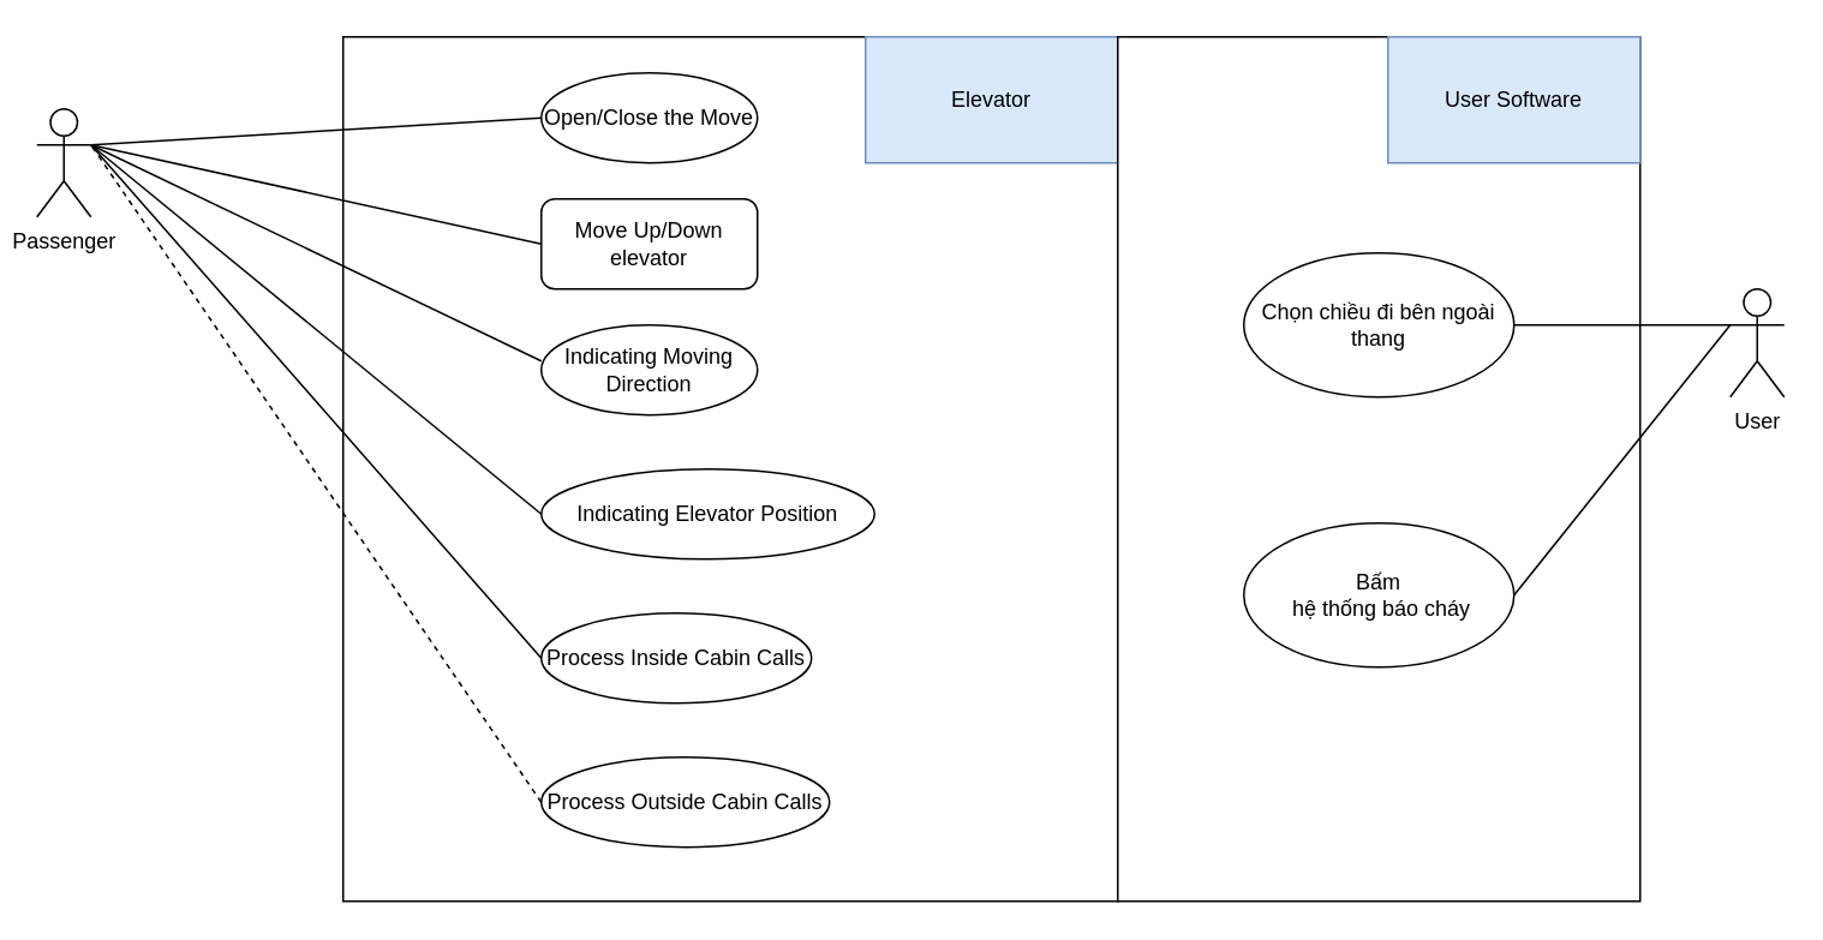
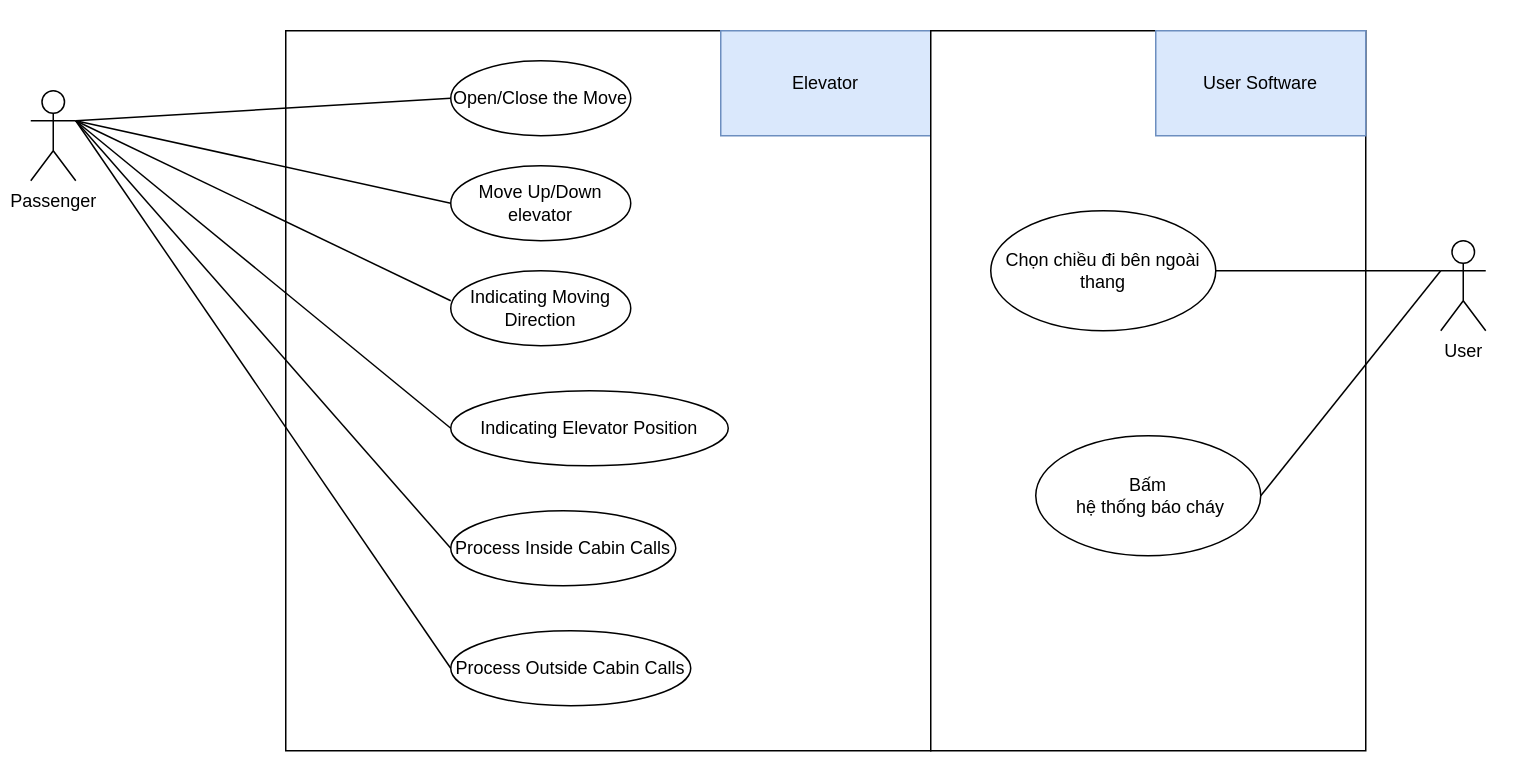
  <mxCell id="0" />
  <mxCell id="1" parent="0" />
  <mxCell id="2" value="" style="rounded=0;whiteSpace=wrap;html=1;" parent="1" vertex="1"><mxGeometry x="190" y="20" width="430" height="480" as="geometry" /></mxCell>
  <mxCell id="3" value="Passenger" style="shape=umlActor;verticalLabelPosition=bottom;verticalAlign=top;html=1;outlineConnect=0;" parent="1" vertex="1"><mxGeometry x="20" y="60" width="30" height="60" as="geometry" /></mxCell>
  <mxCell id="4" value="Elevator" style="text;html=1;strokeColor=#6c8ebf;fillColor=#dae8fc;align=center;verticalAlign=middle;whiteSpace=wrap;rounded=0;" parent="1" vertex="1"><mxGeometry x="480" y="20" width="140" height="70" as="geometry" /></mxCell>
  <mxCell id="5" value="Open/Close the Move" style="ellipse;whiteSpace=wrap;html=1;" parent="1" vertex="1"><mxGeometry x="300" y="40" width="120" height="50" as="geometry" /></mxCell>
- <mxCell id="6" value="Move Up/Down elevator" style="whiteSpace=wrap;html=1;rounded=1;" parent="1" vertex="1"><mxGeometry x="300" y="110" width="120" height="50" as="geometry" /></mxCell>
+ <mxCell id="6" value="Move Up/Down elevator" style="ellipse;whiteSpace=wrap;html=1;" parent="1" vertex="1"><mxGeometry x="300" y="110" width="120" height="50" as="geometry" /></mxCell>
  <mxCell id="7" value="Indicating Elevator Position" style="ellipse;whiteSpace=wrap;html=1;" parent="1" vertex="1"><mxGeometry x="300" y="260" width="185" height="50" as="geometry" /></mxCell>
  <mxCell id="8" value="Indicating Moving Direction" style="ellipse;whiteSpace=wrap;html=1;" parent="1" vertex="1"><mxGeometry x="300" y="180" width="120" height="50" as="geometry" /></mxCell>
  <mxCell id="9" value="" style="endArrow=none;html=1;rounded=0;exitX=1;exitY=0.333;exitDx=0;exitDy=0;exitPerimeter=0;entryX=0;entryY=0.5;entryDx=0;entryDy=0;" parent="1" source="3" target="5" edge="1"><mxGeometry width="50" height="50" relative="1" as="geometry"><mxPoint x="300" y="200" as="sourcePoint" /><mxPoint x="350" y="150" as="targetPoint" /></mxGeometry></mxCell>
  <mxCell id="10" value="" style="endArrow=none;html=1;rounded=0;entryX=1;entryY=0.333;entryDx=0;entryDy=0;entryPerimeter=0;exitX=0;exitY=0.5;exitDx=0;exitDy=0;" parent="1" source="6" target="3" edge="1"><mxGeometry width="50" height="50" relative="1" as="geometry"><mxPoint x="300" y="200" as="sourcePoint" /><mxPoint x="350" y="150" as="targetPoint" /></mxGeometry></mxCell>
  <mxCell id="11" value="" style="endArrow=none;html=1;rounded=0;entryX=1;entryY=0.333;entryDx=0;entryDy=0;entryPerimeter=0;" parent="1" target="3" edge="1"><mxGeometry width="50" height="50" relative="1" as="geometry"><mxPoint x="300" y="200" as="sourcePoint" /><mxPoint x="350" y="150" as="targetPoint" /></mxGeometry></mxCell>
  <mxCell id="12" value="" style="endArrow=none;html=1;rounded=0;entryX=1;entryY=0.333;entryDx=0;entryDy=0;entryPerimeter=0;exitX=0;exitY=0.5;exitDx=0;exitDy=0;" parent="1" source="7" target="3" edge="1"><mxGeometry width="50" height="50" relative="1" as="geometry"><mxPoint x="300" y="200" as="sourcePoint" /><mxPoint x="350" y="150" as="targetPoint" /></mxGeometry></mxCell>
  <mxCell id="13" value="User&lt;br&gt;" style="shape=umlActor;verticalLabelPosition=bottom;verticalAlign=top;html=1;outlineConnect=0;" parent="1" vertex="1"><mxGeometry x="960" y="160" width="30" height="60" as="geometry" /></mxCell>
  <mxCell id="14" value="Process Inside Cabin Calls" style="ellipse;whiteSpace=wrap;html=1;" parent="1" vertex="1"><mxGeometry x="300" y="340" width="150" height="50" as="geometry" /></mxCell>
  <mxCell id="15" value="Process Outside Cabin Calls" style="ellipse;whiteSpace=wrap;html=1;" parent="1" vertex="1"><mxGeometry x="300" y="420" width="160" height="50" as="geometry" /></mxCell>
  <mxCell id="16" value="" style="endArrow=none;html=1;rounded=0;entryX=1;entryY=0.333;entryDx=0;entryDy=0;entryPerimeter=0;exitX=0;exitY=0.5;exitDx=0;exitDy=0;" parent="1" source="14" target="3" edge="1"><mxGeometry width="50" height="50" relative="1" as="geometry"><mxPoint x="340" y="330" as="sourcePoint" /><mxPoint x="390" y="280" as="targetPoint" /></mxGeometry></mxCell>
- <mxCell id="17" value="" style="endArrow=none;html=1;rounded=0;entryX=1;entryY=0.333;entryDx=0;entryDy=0;entryPerimeter=0;exitX=0;exitY=0.5;exitDx=0;exitDy=0;dashed=1;" parent="1" source="15" target="3" edge="1"><mxGeometry width="50" height="50" relative="1" as="geometry"><mxPoint x="340" y="330" as="sourcePoint" /><mxPoint x="390" y="280" as="targetPoint" /></mxGeometry></mxCell>
+ <mxCell id="17" value="" style="endArrow=none;html=1;rounded=0;entryX=1;entryY=0.333;entryDx=0;entryDy=0;entryPerimeter=0;exitX=0;exitY=0.5;exitDx=0;exitDy=0;" parent="1" source="15" target="3" edge="1"><mxGeometry width="50" height="50" relative="1" as="geometry"><mxPoint x="340" y="330" as="sourcePoint" /><mxPoint x="390" y="280" as="targetPoint" /></mxGeometry></mxCell>
  <mxCell id="18" value="" style="rounded=0;whiteSpace=wrap;html=1;" parent="1" vertex="1"><mxGeometry x="620" y="20" width="290" height="480" as="geometry" /></mxCell>
- <mxCell id="19" value="Chọn chiều đi bên ngoài thang" style="ellipse;whiteSpace=wrap;html=1;" parent="1" vertex="1"><mxGeometry x="690" y="140" width="150" height="80" as="geometry" /></mxCell>
+ <mxCell id="19" value="Chọn chiều đi bên ngoài thang" style="ellipse;whiteSpace=wrap;html=1;" parent="1" vertex="1"><mxGeometry x="660" y="140" width="150" height="80" as="geometry" /></mxCell>
  <mxCell id="20" value="Bấm&lt;br&gt;&amp;nbsp;hệ thống báo cháy" style="ellipse;whiteSpace=wrap;html=1;" parent="1" vertex="1"><mxGeometry x="690" y="290" width="150" height="80" as="geometry" /></mxCell>
  <mxCell id="21" value="" style="endArrow=none;html=1;rounded=0;entryX=0;entryY=0.333;entryDx=0;entryDy=0;entryPerimeter=0;exitX=1;exitY=0.5;exitDx=0;exitDy=0;" parent="1" source="19" target="13" edge="1"><mxGeometry width="50" height="50" relative="1" as="geometry"><mxPoint x="430" y="250" as="sourcePoint" /><mxPoint x="480" y="200" as="targetPoint" /></mxGeometry></mxCell>
  <mxCell id="22" value="" style="endArrow=none;html=1;rounded=0;entryX=0;entryY=0.333;entryDx=0;entryDy=0;entryPerimeter=0;exitX=1;exitY=0.5;exitDx=0;exitDy=0;" parent="1" source="20" target="13" edge="1"><mxGeometry width="50" height="50" relative="1" as="geometry"><mxPoint x="430" y="250" as="sourcePoint" /><mxPoint x="480" y="200" as="targetPoint" /></mxGeometry></mxCell>
  <mxCell id="23" value="User Software" style="text;html=1;strokeColor=#6c8ebf;fillColor=#dae8fc;align=center;verticalAlign=middle;whiteSpace=wrap;rounded=0;" parent="1" vertex="1"><mxGeometry x="770" y="20" width="140" height="70" as="geometry" /></mxCell>
